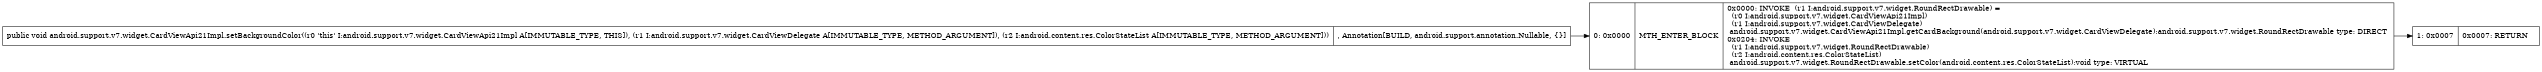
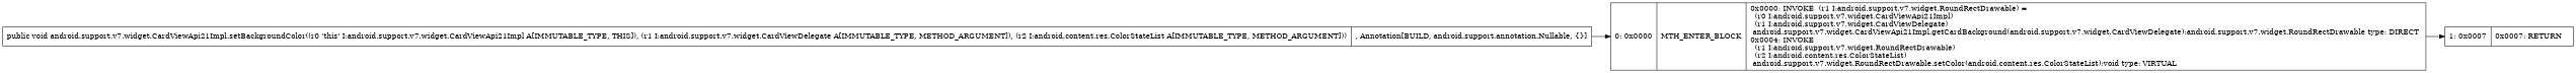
  digraph {
    rankdir=LR
    node [shape=record]
-   n1 [label="{0\:\ 0x0000|MTH_ENTER_BLOCK\l|0x0000: INVOKE  (r1 I:android.support.v7.widget.RoundRectDrawable) = \l  (r0 I:android.support.v7.widget.CardViewApi21Impl)\l  (r1 I:android.support.v7.widget.CardViewDelegate)\l android.support.v7.widget.CardViewApi21Impl.getCardBackground(android.support.v7.widget.CardViewDelegate):android.support.v7.widget.RoundRectDrawable type: DIRECT \l0x0204: INVOKE  \l  (r1 I:android.support.v7.widget.RoundRectDrawable)\l  (r2 I:android.content.res.ColorStateList)\l android.support.v7.widget.RoundRectDrawable.setColor(android.content.res.ColorStateList):void type: VIRTUAL \l}"]
+   n1 [label="{0\:\ 0x0000|MTH_ENTER_BLOCK\l|0x0000: INVOKE  (r1 I:android.support.v7.widget.RoundRectDrawable) = \l  (r0 I:android.support.v7.widget.CardViewApi21Impl)\l  (r1 I:android.support.v7.widget.CardViewDelegate)\l android.support.v7.widget.CardViewApi21Impl.getCardBackground(android.support.v7.widget.CardViewDelegate):android.support.v7.widget.RoundRectDrawable type: DIRECT \l0x0004: INVOKE  \l  (r1 I:android.support.v7.widget.RoundRectDrawable)\l  (r2 I:android.content.res.ColorStateList)\l android.support.v7.widget.RoundRectDrawable.setColor(android.content.res.ColorStateList):void type: VIRTUAL \l}"]
    n2 [label="{1\:\ 0x0007|0x0007: RETURN   \l}"]
    n3 [label="{public void android.support.v7.widget.CardViewApi21Impl.setBackgroundColor((r0 'this' I:android.support.v7.widget.CardViewApi21Impl A[IMMUTABLE_TYPE, THIS]), (r1 I:android.support.v7.widget.CardViewDelegate A[IMMUTABLE_TYPE, METHOD_ARGUMENT]), (r2 I:android.content.res.ColorStateList A[IMMUTABLE_TYPE, METHOD_ARGUMENT]))  | , Annotation[BUILD, android.support.annotation.Nullable, \{\}]\l}"]
    n1 -> n2
    n3 -> n1
  }
